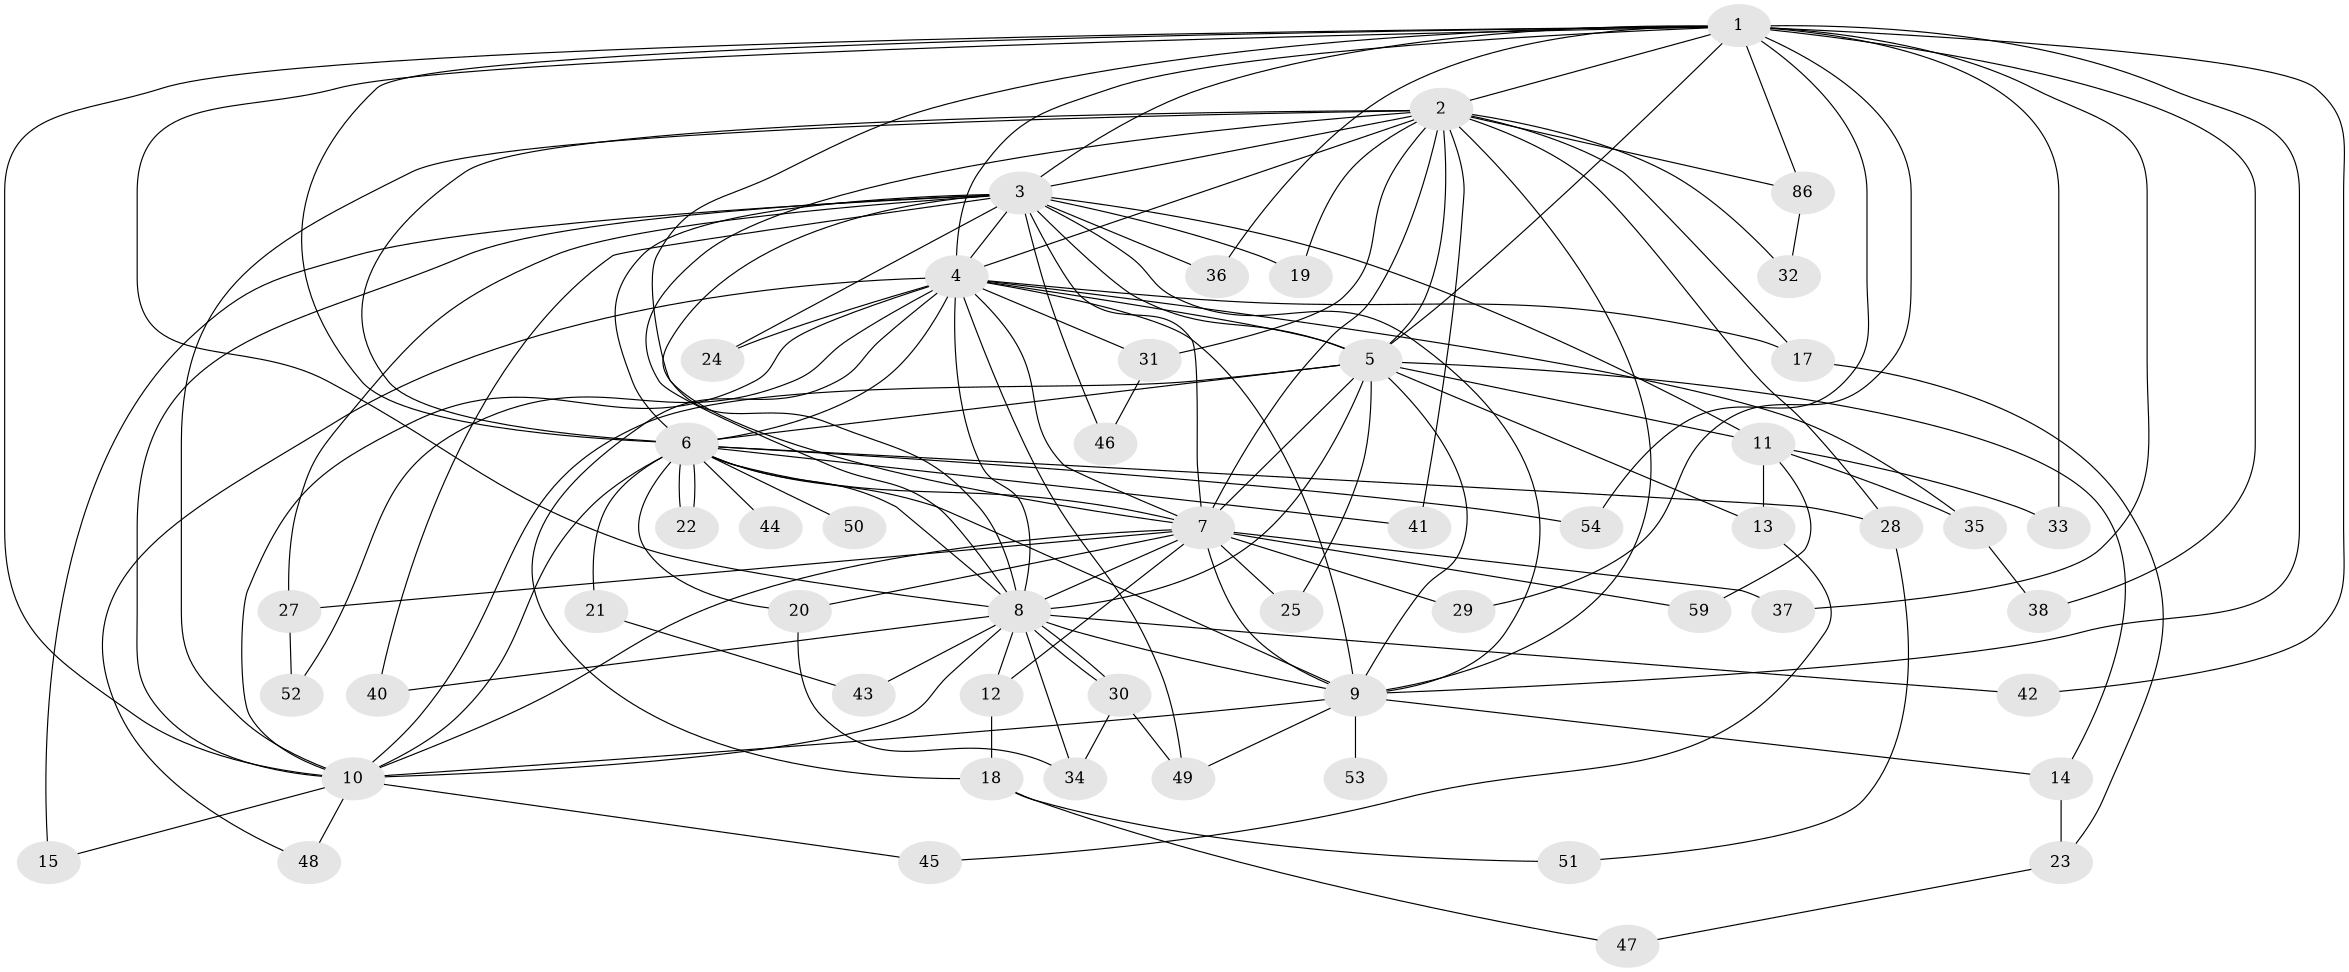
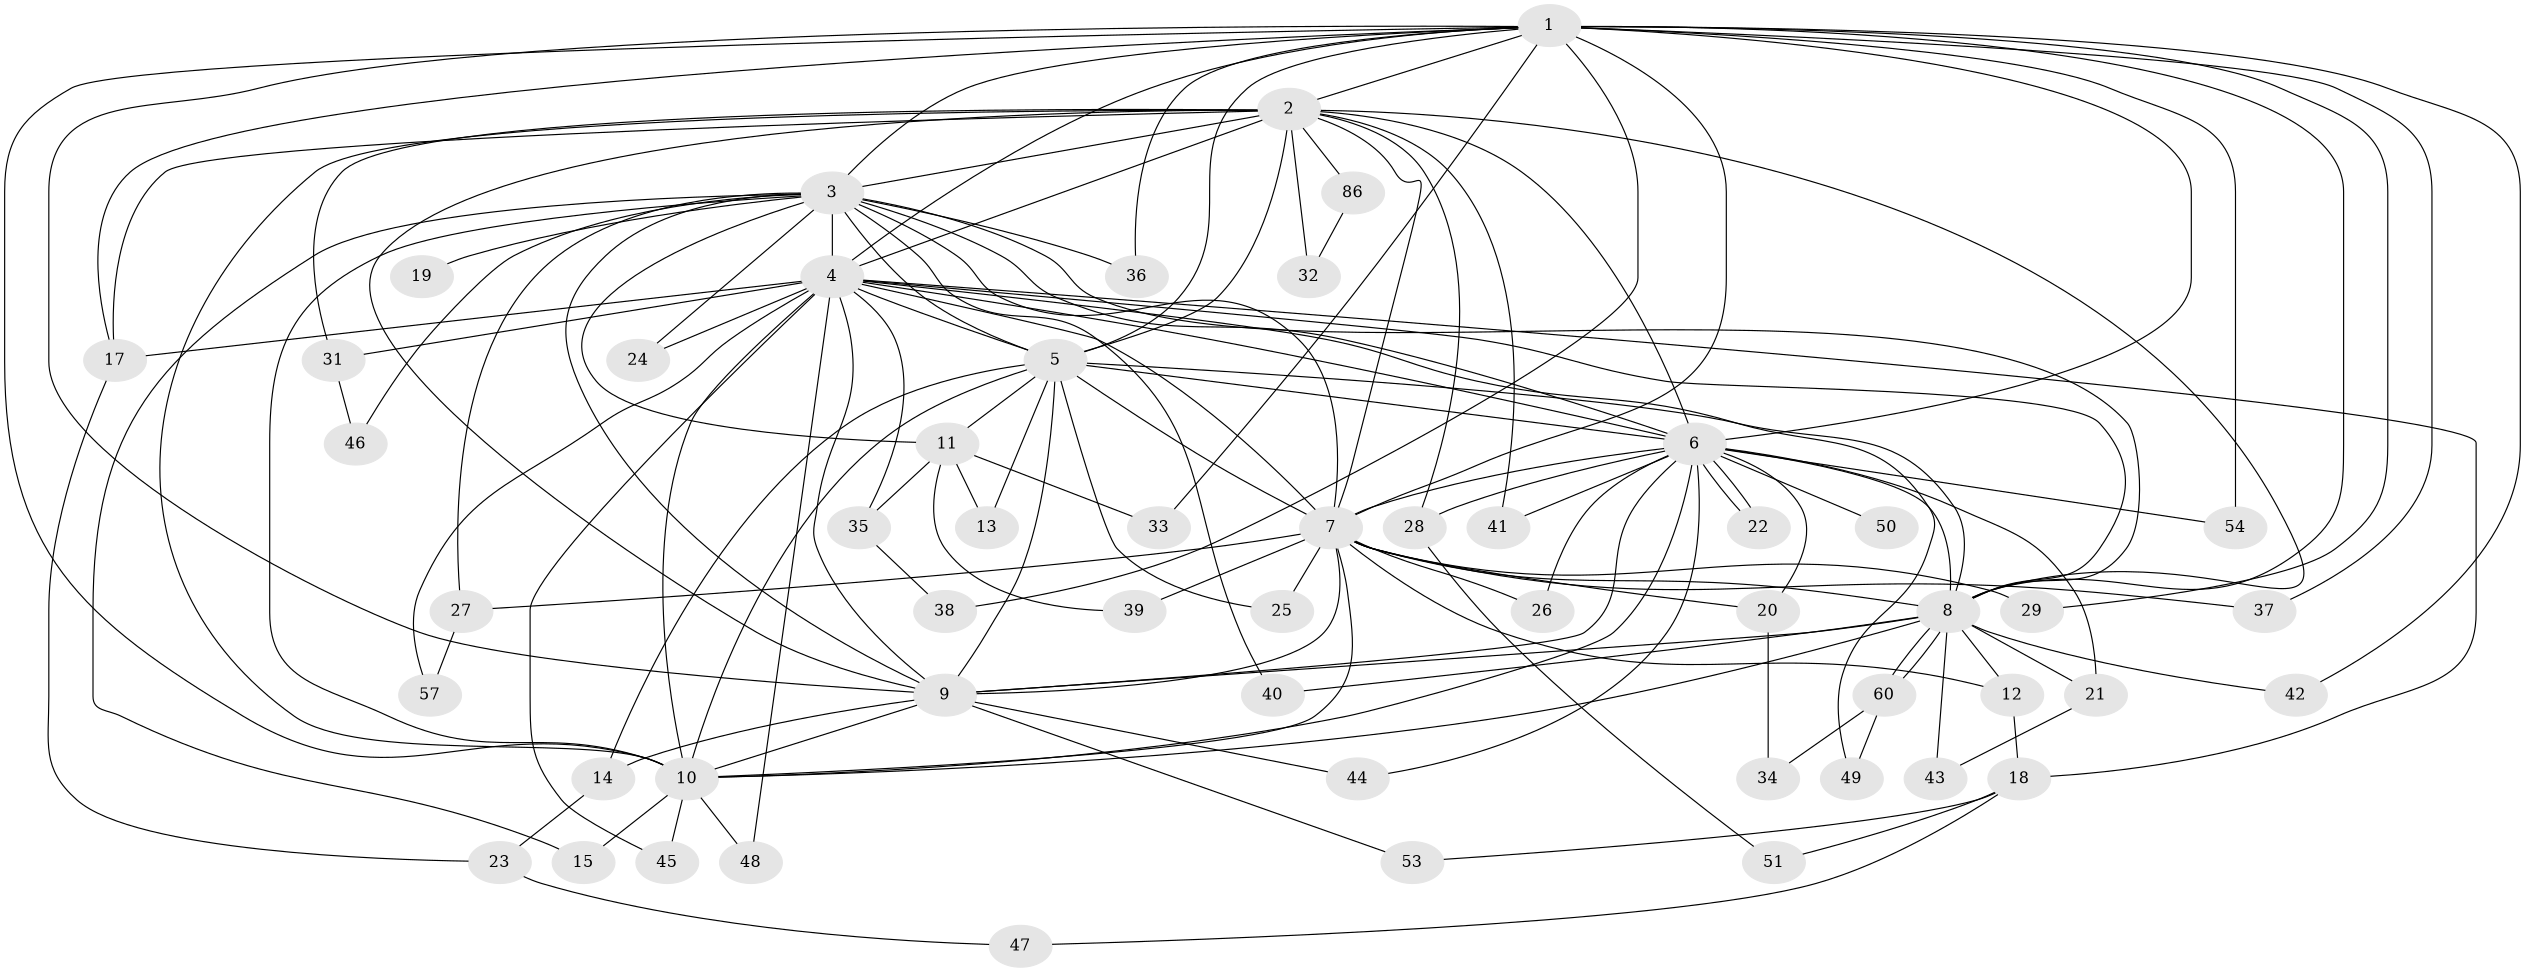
  graph {
    node [color=gray90 style=filled]
    1
    2
    3
    4
    5
    6
    7
    8
    9
    10
    n11 [label=86]
    29
    33
    36
    37
    38
    42
    54
    17
    19
    28
    31
    32
    41
    11
    15
    24
    27
    40
    46
    18
    35
    45
    48
    49
-   52
+   52 [label=57]
    13
    14
    25
    20
    21
    22
+   26
    44
    50
    12
-   39 [label=59]
-   30
+   39
+   30 [label=60]
    43
    53
    23
    51
    47
    34
    1 -- 2
    1 -- 3
    1 -- 4
    1 -- 5
    1 -- 6
    1 -- 7
    1 -- 8
    1 -- 9
    1 -- 10
-   1 -- n11
+   1 -- 17
    1 -- 29
    1 -- 33
    1 -- 36
    1 -- 37
    1 -- 38
    1 -- 42
    1 -- 54
    2 -- 3
    2 -- 4
    2 -- 5
    2 -- 6
    2 -- 7
    2 -- 8
    2 -- 9
    2 -- 10
    2 -- n11
    2 -- 17
-   2 -- 19
    2 -- 28
    2 -- 31
    2 -- 32
    2 -- 41
    3 -- 4
    3 -- 5
    3 -- 6
    3 -- 7
    3 -- 8
    3 -- 9
    3 -- 10
    3 -- 36
    3 -- 19
    3 -- 11
    3 -- 15
    3 -- 24
    3 -- 27
    3 -- 40
    3 -- 46
    4 -- 5
    4 -- 6
    4 -- 7
    4 -- 8
    4 -- 9
    4 -- 10
    4 -- 17
    4 -- 31
    4 -- 24
    4 -- 18
    4 -- 35
-   13 -- 45
+   4 -- 45
    4 -- 48
    4 -- 49
    4 -- 52
    5 -- 6
    5 -- 7
    5 -- 8
    5 -- 9
    5 -- 10
    5 -- 11
    5 -- 13
    5 -- 14
    5 -- 25
    6 -- 7
    6 -- 8
    6 -- 9
    6 -- 10
    6 -- 54
    6 -- 28
    6 -- 41
    6 -- 20
    6 -- 21
    6 -- 22
    6 -- 22
+   6 -- 26
    6 -- 44
    6 -- 50
    7 -- 8
    7 -- 9
    7 -- 10
    7 -- 29
    7 -- 37
    7 -- 27
    7 -- 25
    7 -- 20
+   7 -- 26
    7 -- 12
    7 -- 39
    8 -- 9
    8 -- 10
    8 -- 42
    8 -- 40
-   8 -- 34
+   8 -- 21
    8 -- 12
    8 -- 30
    8 -- 30
    8 -- 43
    9 -- 10
    9 -- 14
-   9 -- 49
+   9 -- 44
    9 -- 53
    10 -- 15
    10 -- 45
    10 -- 48
    n11 -- 32
    17 -- 23
    28 -- 51
    31 -- 46
    11 -- 33
    11 -- 35
    11 -- 13
    11 -- 39
    27 -- 52
+   18 -- 53
    18 -- 51
    18 -- 47
    35 -- 38
    14 -- 23
    20 -- 34
    21 -- 43
    12 -- 18
    30 -- 49
    30 -- 34
    23 -- 47
  }
